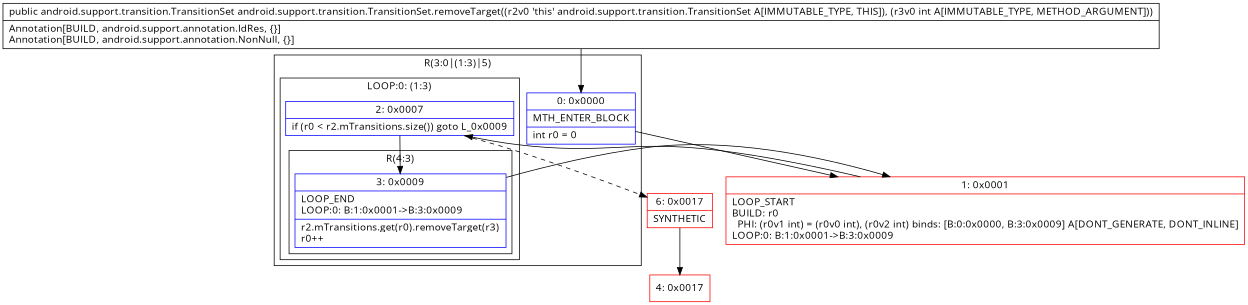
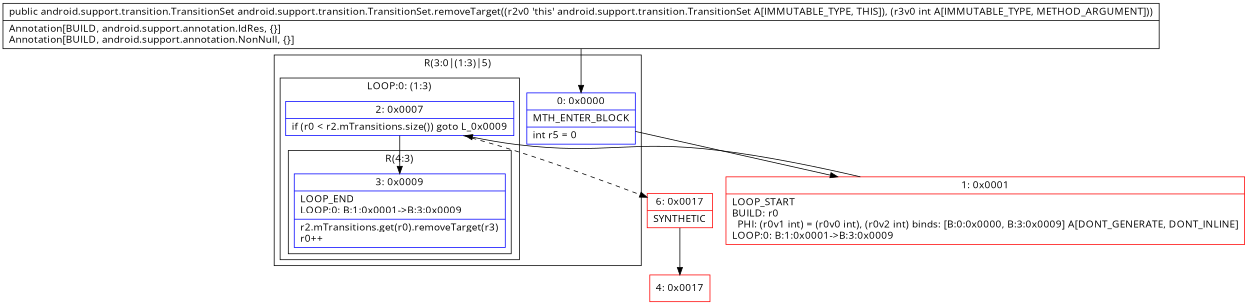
  digraph {
    fontname="Open Sans"
    node [color=blue fontname="Open Sans" shape=record]
    edge [fontname="Open Sans"]
    n1 [label="{3\:\ 0x0009|LOOP_END\lLOOP:0: B:1:0x0001\-\>B:3:0x0009\l|r2.mTransitions.get(r0).removeTarget(r3)\lr0++\l}"]
    n2 [label="{2\:\ 0x0007|if (r0 \< r2.mTransitions.size()) goto L_0x0009\l}"]
-   n3 [label="{0\:\ 0x0000|MTH_ENTER_BLOCK\l|int r0 = 0\l}"]
+   n3 [label="{0\:\ 0x0000|MTH_ENTER_BLOCK\l|int r5 = 0\l}"]
    n4 [color=red label="{1\:\ 0x0001|LOOP_START\lBUILD: r0 \l  PHI: (r0v1 int) = (r0v0 int), (r0v2 int) binds: [B:0:0x0000, B:3:0x0009] A[DONT_GENERATE, DONT_INLINE]\lLOOP:0: B:1:0x0001\-\>B:3:0x0009\l}"]
    n5 [color=red label="{6\:\ 0x0017|SYNTHETIC\l}"]
    n6 [color=red label="{4\:\ 0x0017}"]
    n7 [label="{public android.support.transition.TransitionSet android.support.transition.TransitionSet.removeTarget((r2v0 'this' android.support.transition.TransitionSet A[IMMUTABLE_TYPE, THIS]), (r3v0 int A[IMMUTABLE_TYPE, METHOD_ARGUMENT]))  | Annotation[BUILD, android.support.annotation.IdRes, \{\}]\lAnnotation[BUILD, android.support.annotation.NonNull, \{\}]\l}" color=""]
    subgraph cluster_1 {
      label="R(3:0|(1:3)|5)"
      n3
      subgraph cluster_2 {
        label="LOOP:0: (1:3)"
        n2
        subgraph cluster_3 {
          label="R(4:3)"
          n1
        }
      }
    }
-   n1 -> n4
    n2 -> n1
    n2 -> n5 [style=dashed]
    n3 -> n4
    n4 -> n2
    n5 -> n6
    n7 -> n3
  }
